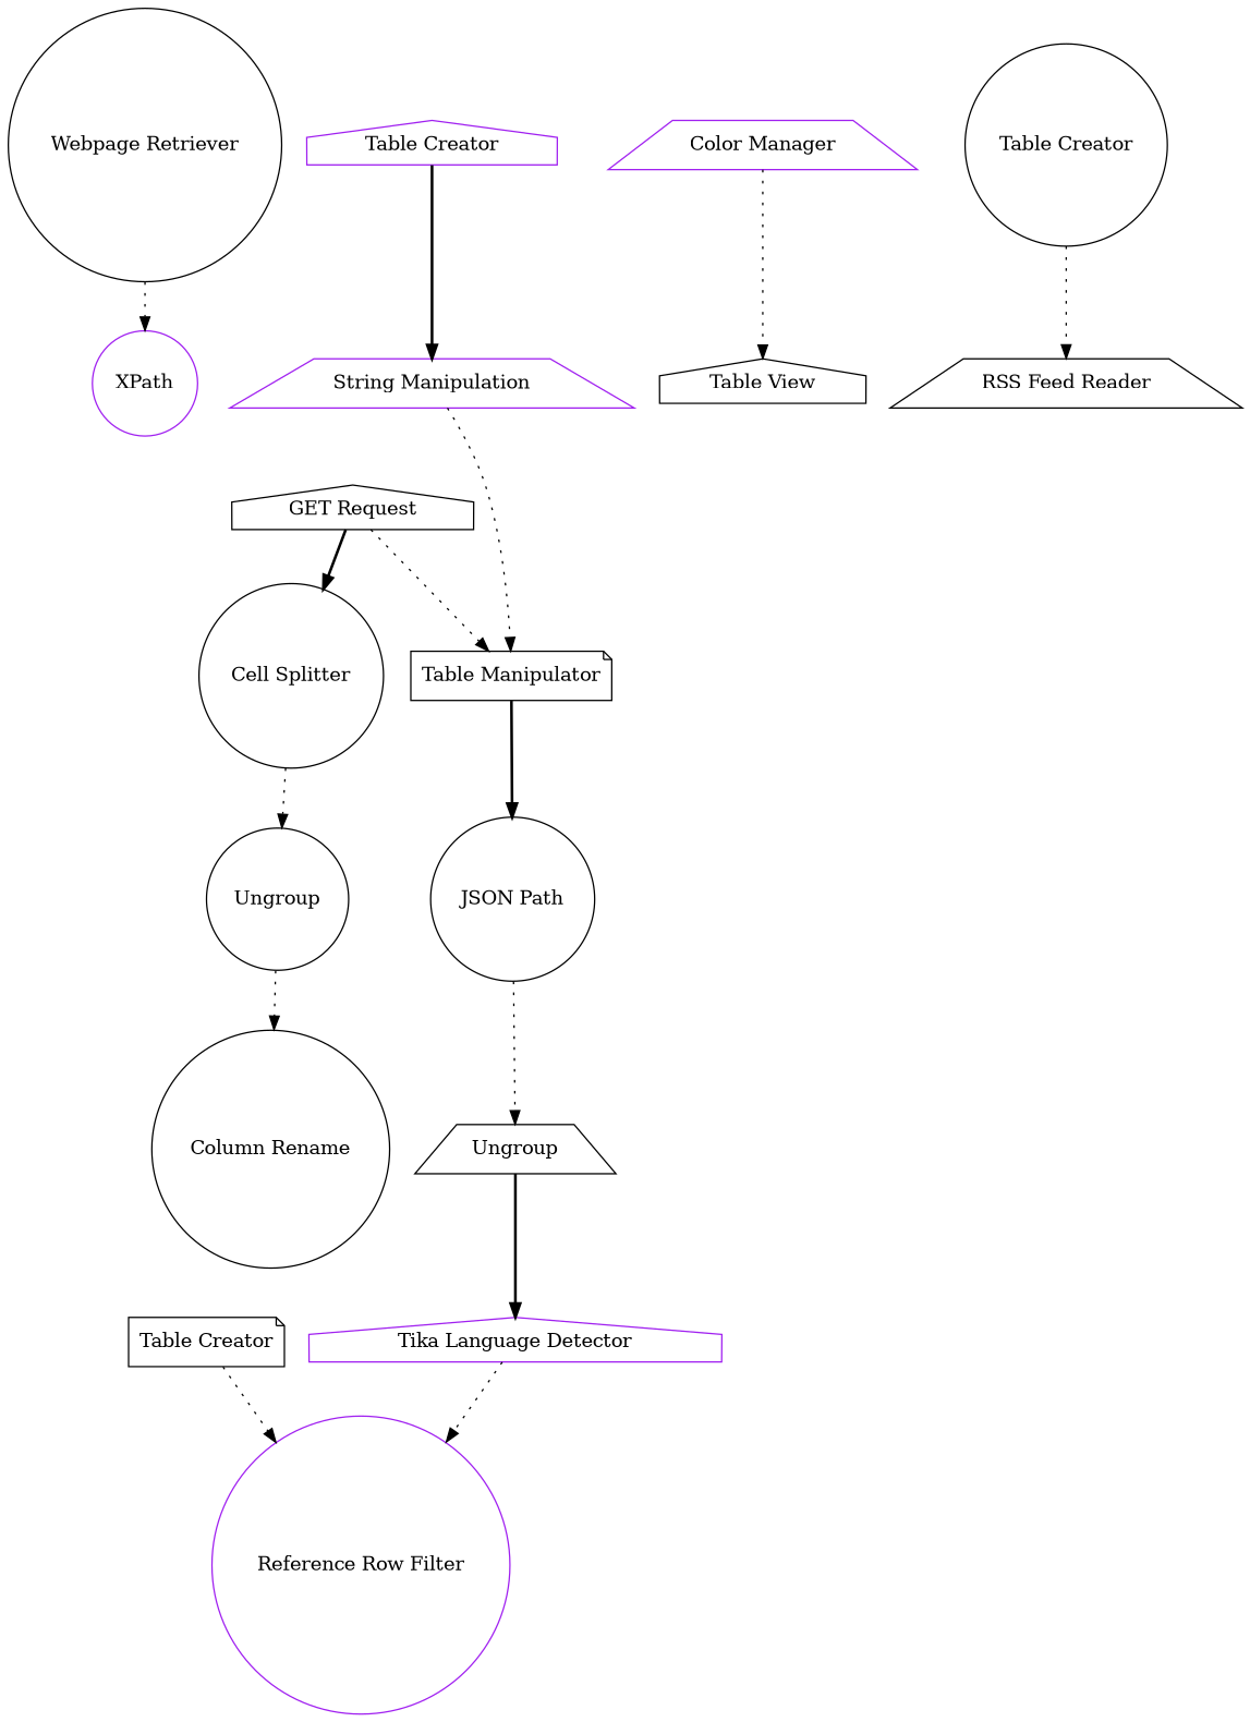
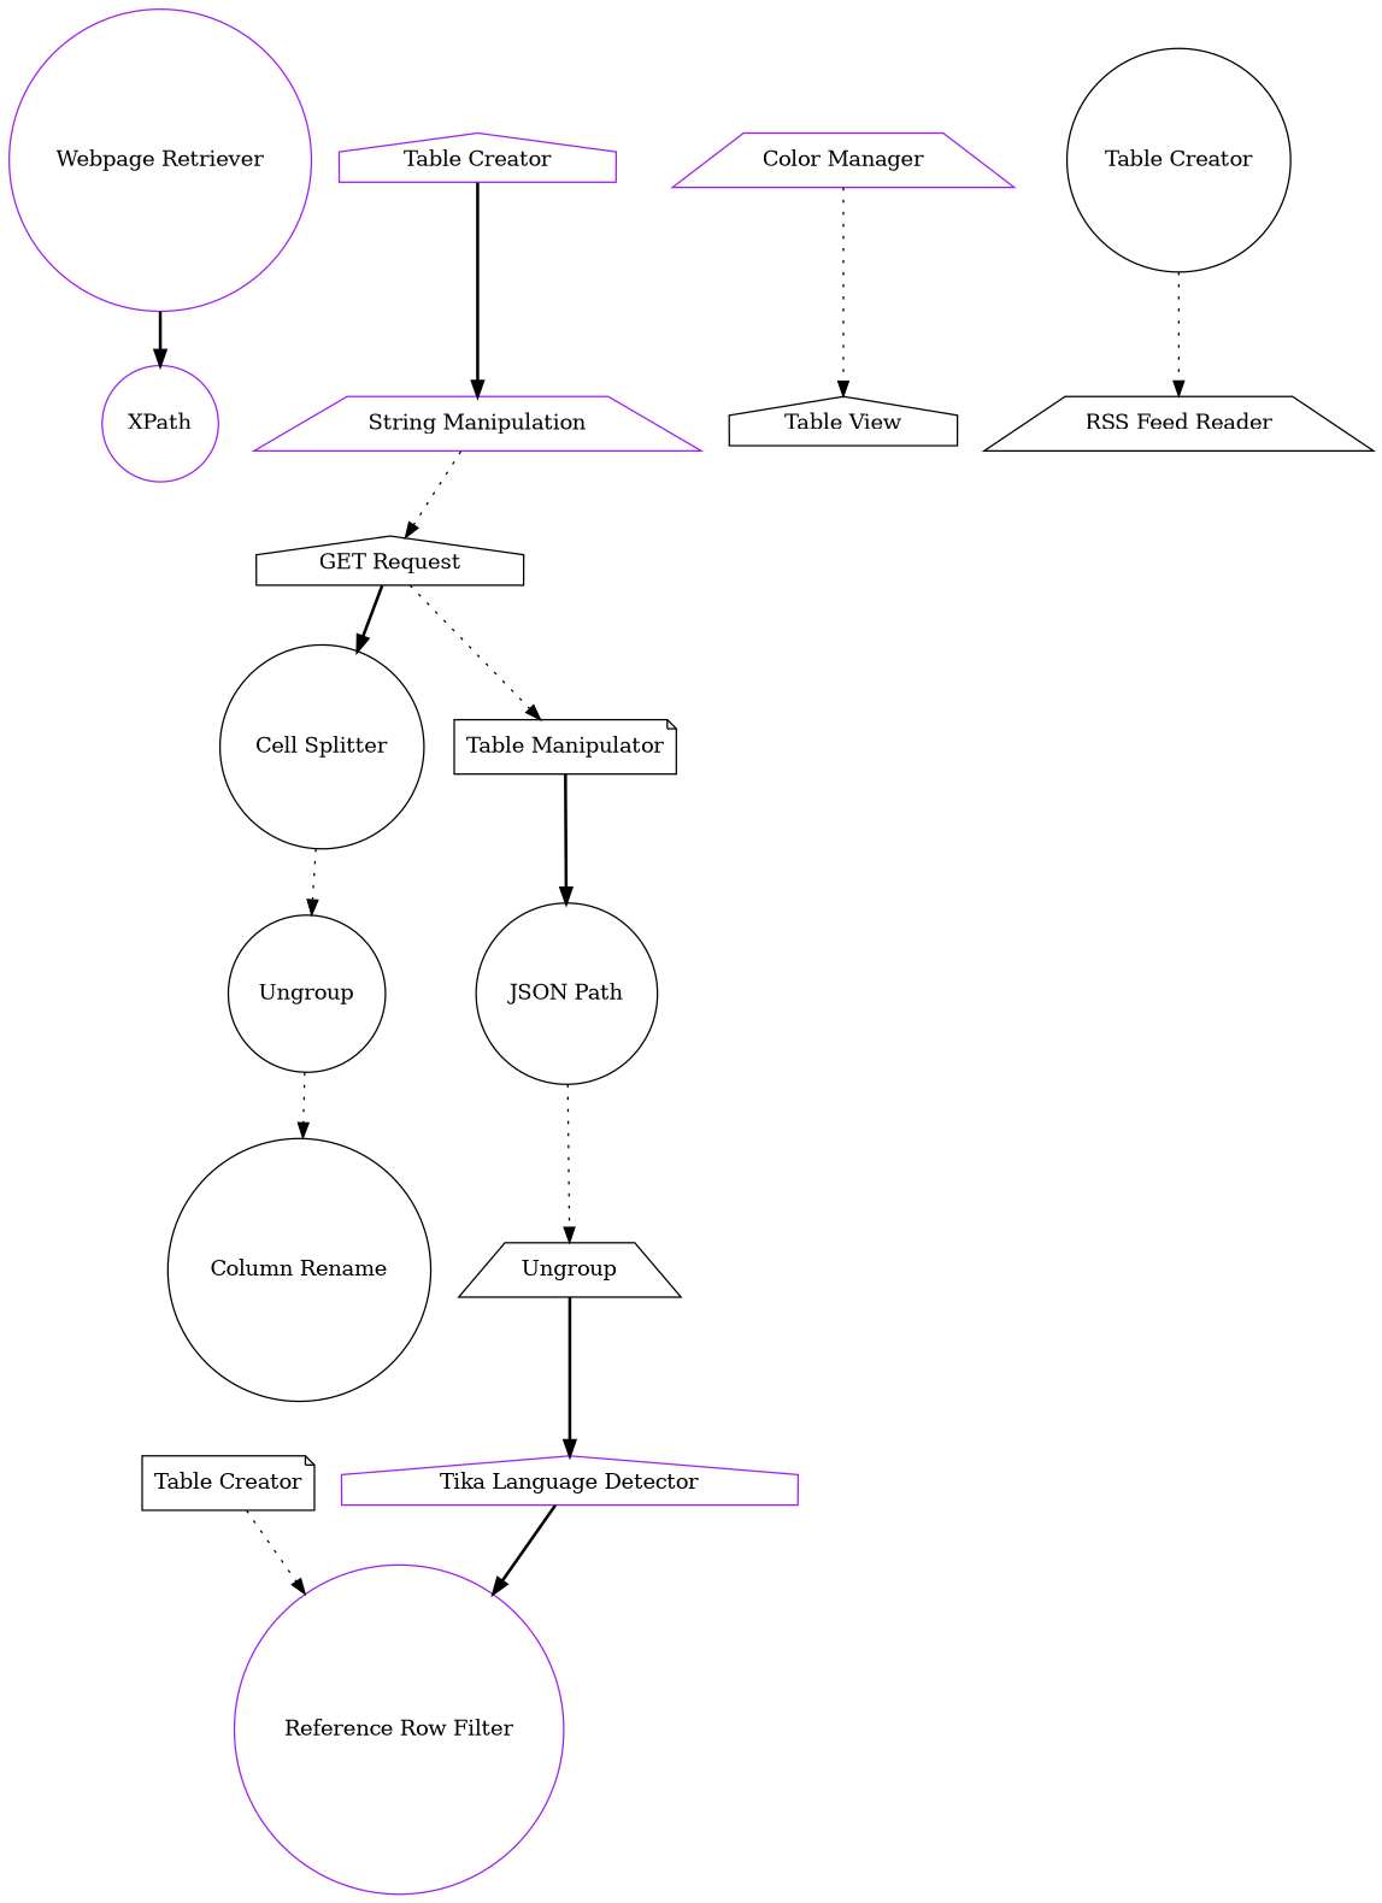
  digraph {
    rankdir=TB
    node [color=black shape=circle]
    edge [style=dotted]
-   n1 [label="Webpage Retriever"]
+   n1 [color=purple label="Webpage Retriever"]
    n2 [color=purple label=XPath]
    n3 [label=Ungroup]
    n4 [label="Column Rename"]
    n5 [label="Cell Splitter"]
    n6 [label="GET Request" shape=house]
    n7 [label="Table Manipulator" shape=note]
    n8 [label="JSON Path"]
    n9 [label=Ungroup shape=trapezium]
    n10 [color=purple label="Tika Language Detector" shape=house]
    n11 [color=purple label="Reference Row Filter"]
    n12 [label="Table View" shape=house]
    n13 [label="RSS Feed Reader" shape=trapezium]
    n14 [label="Table Creator"]
    n15 [color=purple label="Color Manager" shape=trapezium]
    n16 [color=purple label="Table Creator" shape=house]
    n17 [color=purple label="String Manipulation" shape=trapezium]
    n18 [label="Table Creator" shape=note]
-   n1 -> n2
+   n1 -> n2 [style=bold]
    n3 -> n4
    n5 -> n3
    n6 -> n5 [style=bold]
    n6 -> n7
    n7 -> n8 [style=bold]
    n8 -> n9
    n9 -> n10 [style=bold]
-   n10 -> n11
+   n10 -> n11 [style=bold]
    n14 -> n13
    n15 -> n12
    n16 -> n17 [style=bold]
-   n17 -> n7
+   n17 -> n6
    n18 -> n11
  }
